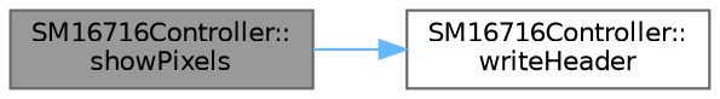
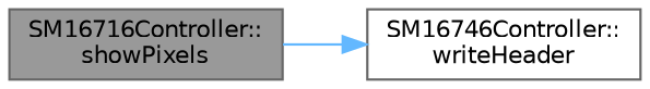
  digraph {
    rankdir=LR
    node [fontname=Helvetica fontsize=10 shape=box style=filled]
    n1 [color=gray40 fillcolor=grey60 fontcolor=black height=0.2 label="SM16716Controller::\lshowPixels" width=0.4]
-   n2 [color=grey40 fillcolor=white height=0.2 label="SM16716Controller::\lwriteHeader" width=0.4]
+   n2 [color=grey40 fillcolor=white height=0.2 label="SM16746Controller::\lwriteHeader" width=0.4]
    n1 -> n2 [color=steelblue1 fontname=Helvetica fontsize=10 labelfontname=Helvetica labelfontsize=10 style=solid]
  }
